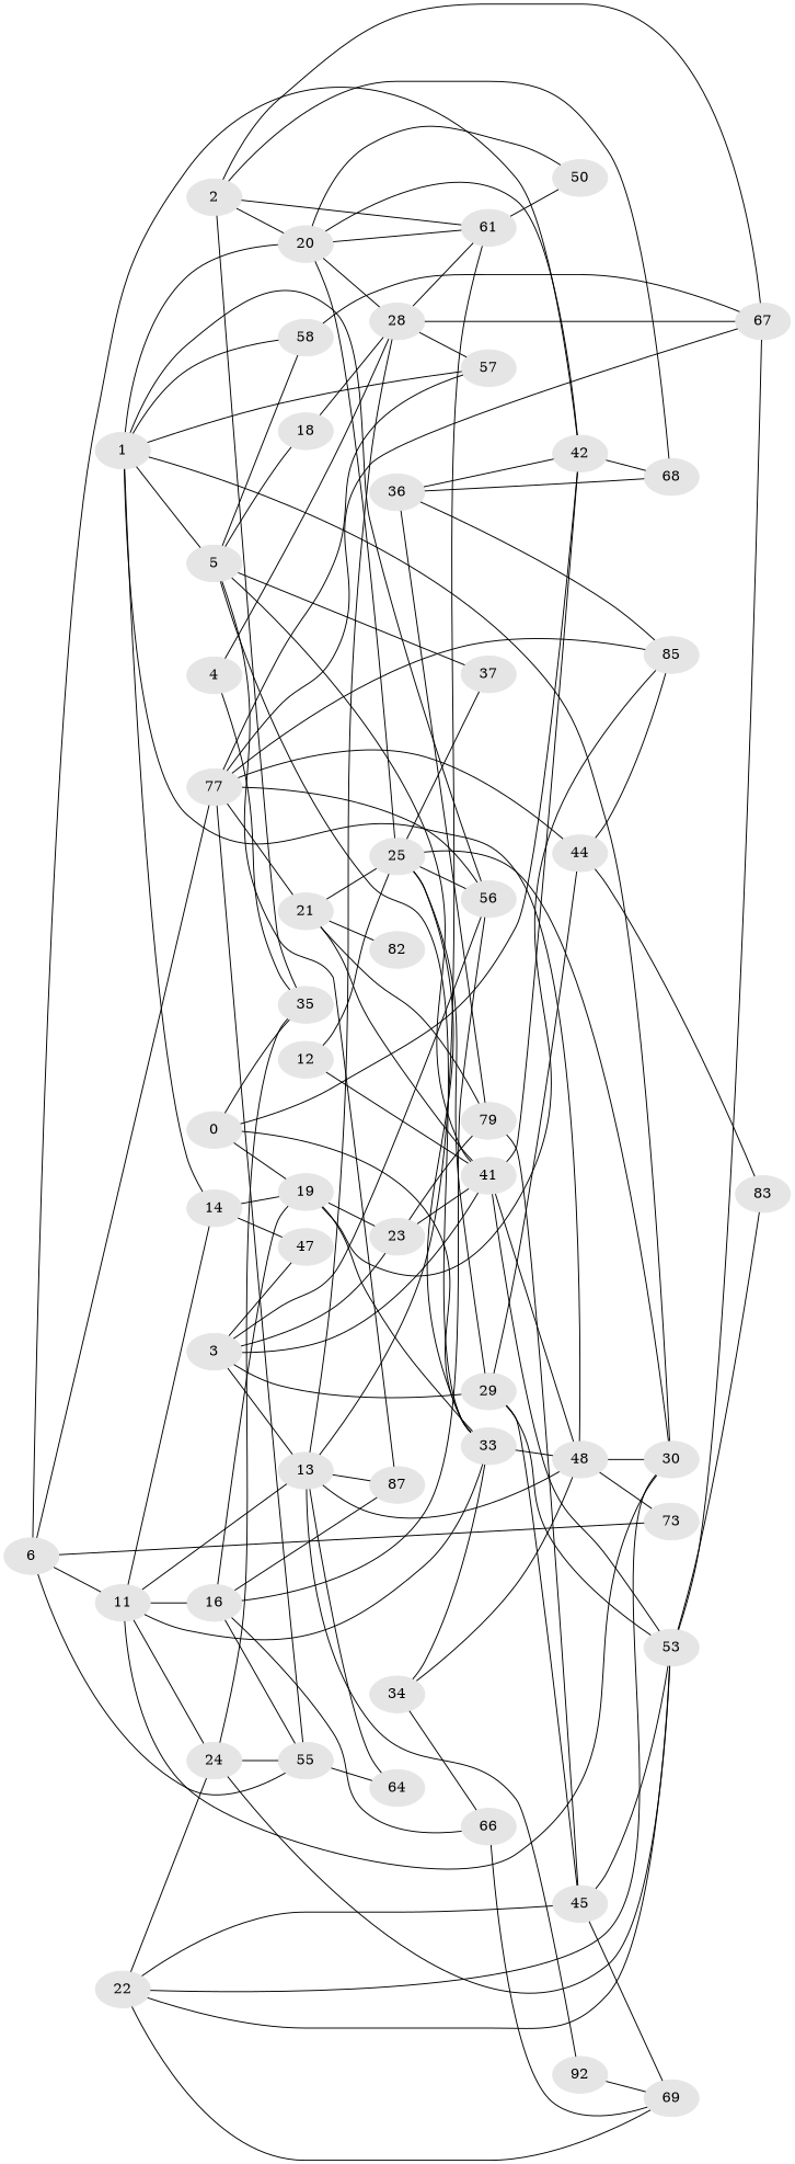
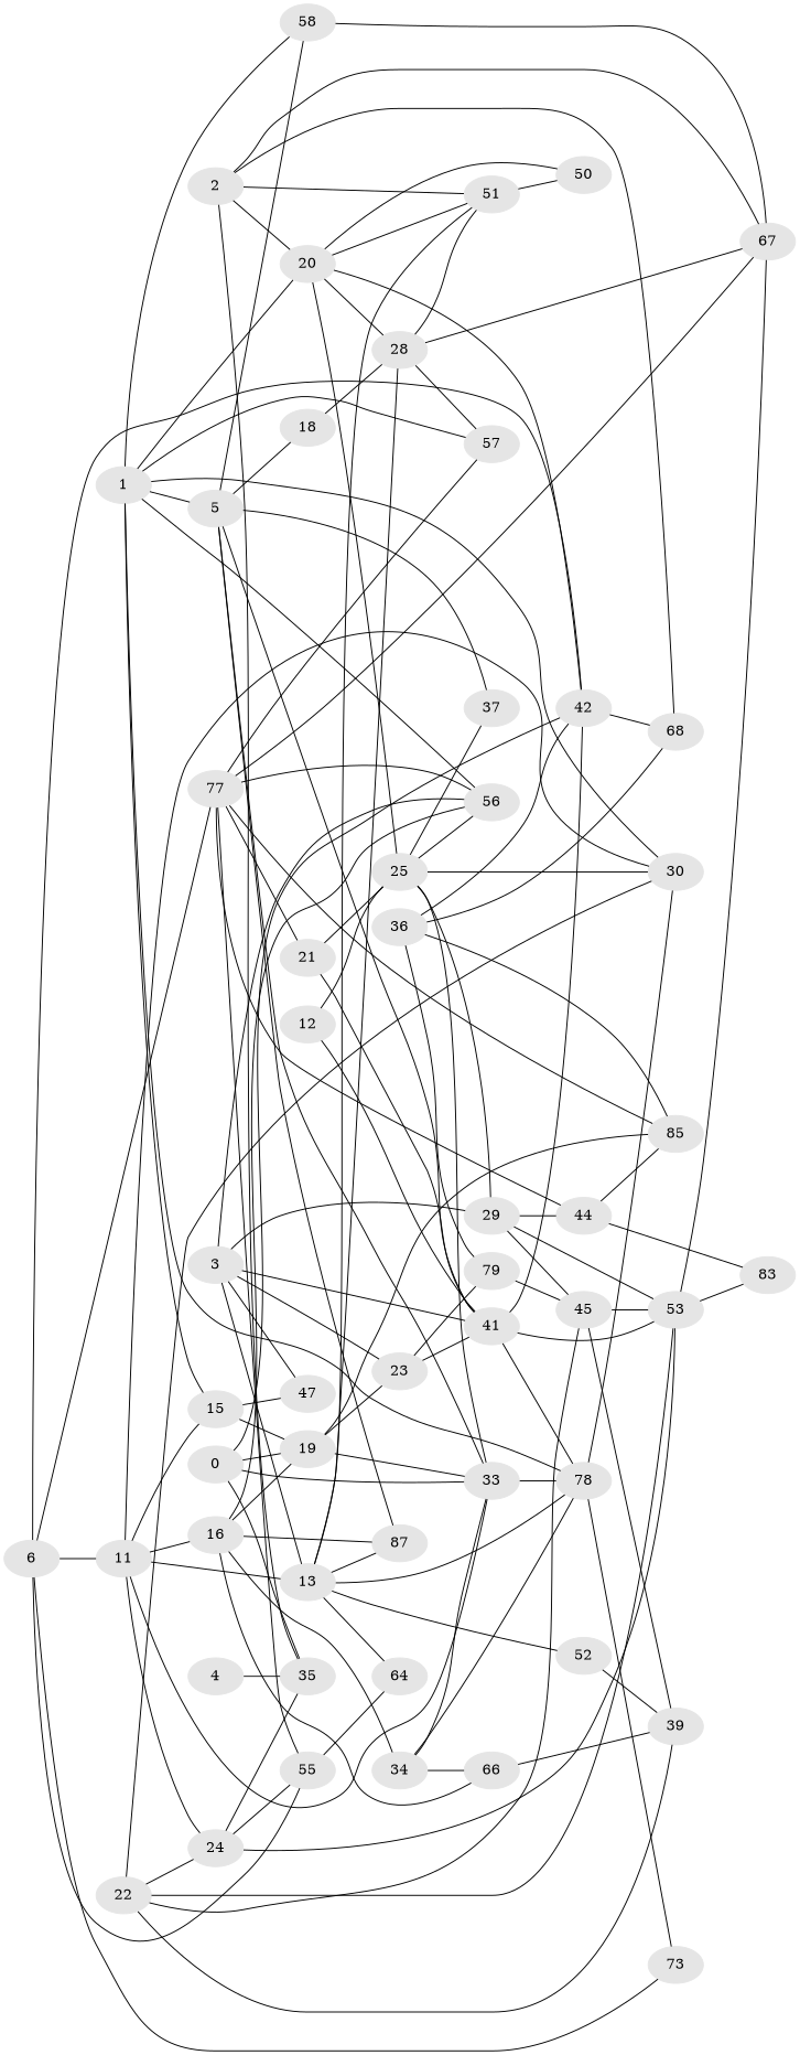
  graph {
    rankdir=LR
    node [color=gray90 style=filled]
    1 [super="+60"]
    5 [super="+41"]
-   14 [super="+65"]
+   14 [super="+65" label=15]
    20 [super="+26"]
    30
-   48 [super="+74"]
+   48 [super="+74" label=78]
    57
    58
    n9 [label=56]
    n10 [label=41 super="+56"]
    18
    33 [super="+76"]
    37
    87
    47
    19 [super="+61"]
-   51 [label=61]
+   51
    28 [super="+32"]
    42 [super="+75"]
    25 [super="+72"]
    n21 [label=50]
    73
    67 [super="+79"]
    2 [super="+15"]
    35
    68
    3 [super="+10"]
    13 [super="+63"]
    23 [super="+43"]
    29
-   52 [label=92]
+   52
    64
    n33 [label=79 super="+78"]
    44 [super="+46"]
    45 [super="+88"]
    53 [super="+81"]
    4
    6 [super="+71"]
    11 [super="+27"]
    n40 [label=77 super="+50"]
    55 [super="+70"]
    16 [super="+34"]
    24 [super="+62"]
    21 [super="+83"]
    85
    n46 [label=0 super="+77"]
    66
    12
-   69 [super="+80"]
-   82
+   69 [super="+80" label=39]
    n51 [label=83]
    22
    n53 [label=34]
    36 [super="+54"]
    1 -- 5
    1 -- 14
    1 -- 20
    1 -- 30
    1 -- 48
    1 -- 57
    1 -- 58
    1 -- n9
    5 -- 58
    5 -- n10
    5 -- 18
    5 -- 33
    5 -- 37
    5 -- 87
    14 -- 47
    14 -- 19
    20 -- 51
    20 -- 28
    20 -- 42
    20 -- 25
    20 -- n21
    48 -- 30
    48 -- 73
    58 -- 67
    n10 -- 48
    n10 -- 42
    n10 -- 53
    18 -- 28
    33 -- 48
    19 -- 33
    19 -- 23
    19 -- 85
    51 -- n21
    28 -- 57
    28 -- 51
    28 -- 67
    42 -- 68
    25 -- 30
    25 -- n9
    25 -- 33
    25 -- 37
    25 -- 29
    2 -- 20
    2 -- 51
    2 -- 67
    2 -- 35
    2 -- 68
    3 -- n9
    3 -- n10
    3 -- 47
    3 -- 13
    3 -- 23
    3 -- 29
    13 -- 48
    13 -- 87
    13 -- 51
    13 -- 28
    13 -- 52
    13 -- 64
    23 -- n10
    23 -- n33
    29 -- 44
    29 -- 45
    29 -- 53
    52 -- 69
    n33 -- 45
    44 -- 85
    44 -- n51
    45 -- 53
    45 -- 69
    53 -- 67
    53 -- n51
-   4 -- 28
    4 -- 35
    6 -- 42
    6 -- 73
    6 -- 11
    6 -- n40
    6 -- 55
    11 -- 14
    11 -- 30
    11 -- 33
    11 -- 13
    11 -- 16
    11 -- 24
    n40 -- 57
    n40 -- n9 [weight=2]
    n40 -- 67
    n40 -- 44
    n40 -- 55
    n40 -- 21
    n40 -- 85
    55 -- 64
    16 -- n9
    16 -- 87
    16 -- 19
-   16 -- 55
+   16 -- n53
    16 -- 66
    24 -- 35
    24 -- 53
    24 -- 55
    21 -- n10 [weight=2]
    21 -- 25
-   21 -- n33
-   21 -- 82
    n46 -- 33
    n46 -- 19
    n46 -- 42
    n46 -- 35
    66 -- 69
    12 -- n10
    12 -- 25
    22 -- 30
    22 -- 45
    22 -- 53
    22 -- 24
    22 -- 69
    n53 -- 48
    n53 -- 33
    n53 -- 66
    36 -- 42
    36 -- 68 [weight=2]
    36 -- n33
    36 -- 85
  }
